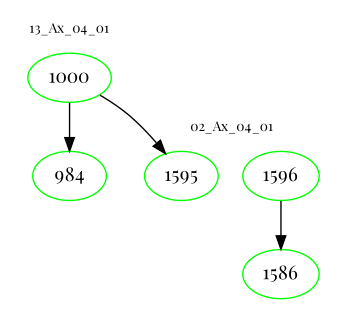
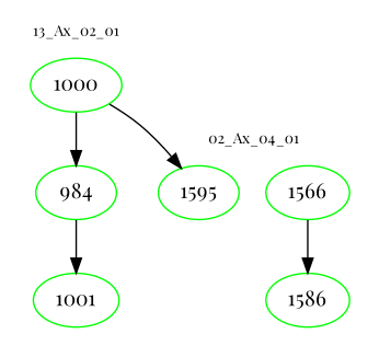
  digraph {
    fontname="Playfair Display"
    node [color=green fontname="Playfair Display"]
    edge [color=black fontname="Playfair Display"]
-   n1 [label=1596]
+   n1 [label=1566]
    n2 [label=1586]
    n3 [label=1595]
    n4 [label=1000]
    n5 [label=984]
+   n6 [label=1001]
    subgraph cluster_1 {
      color=white
      fontsize=10
      label="02_Ax_04_01"
      n1
      n2
      n3
    }
    subgraph cluster_2 {
      color=white
      fontsize=10
-     label="13_Ax_04_01"
+     label="13_Ax_02_01"
      n4
      n5
+     n6
    }
    n1 -> n2
    n4 -> n3
    n4 -> n5
+   n5 -> n6
  }
